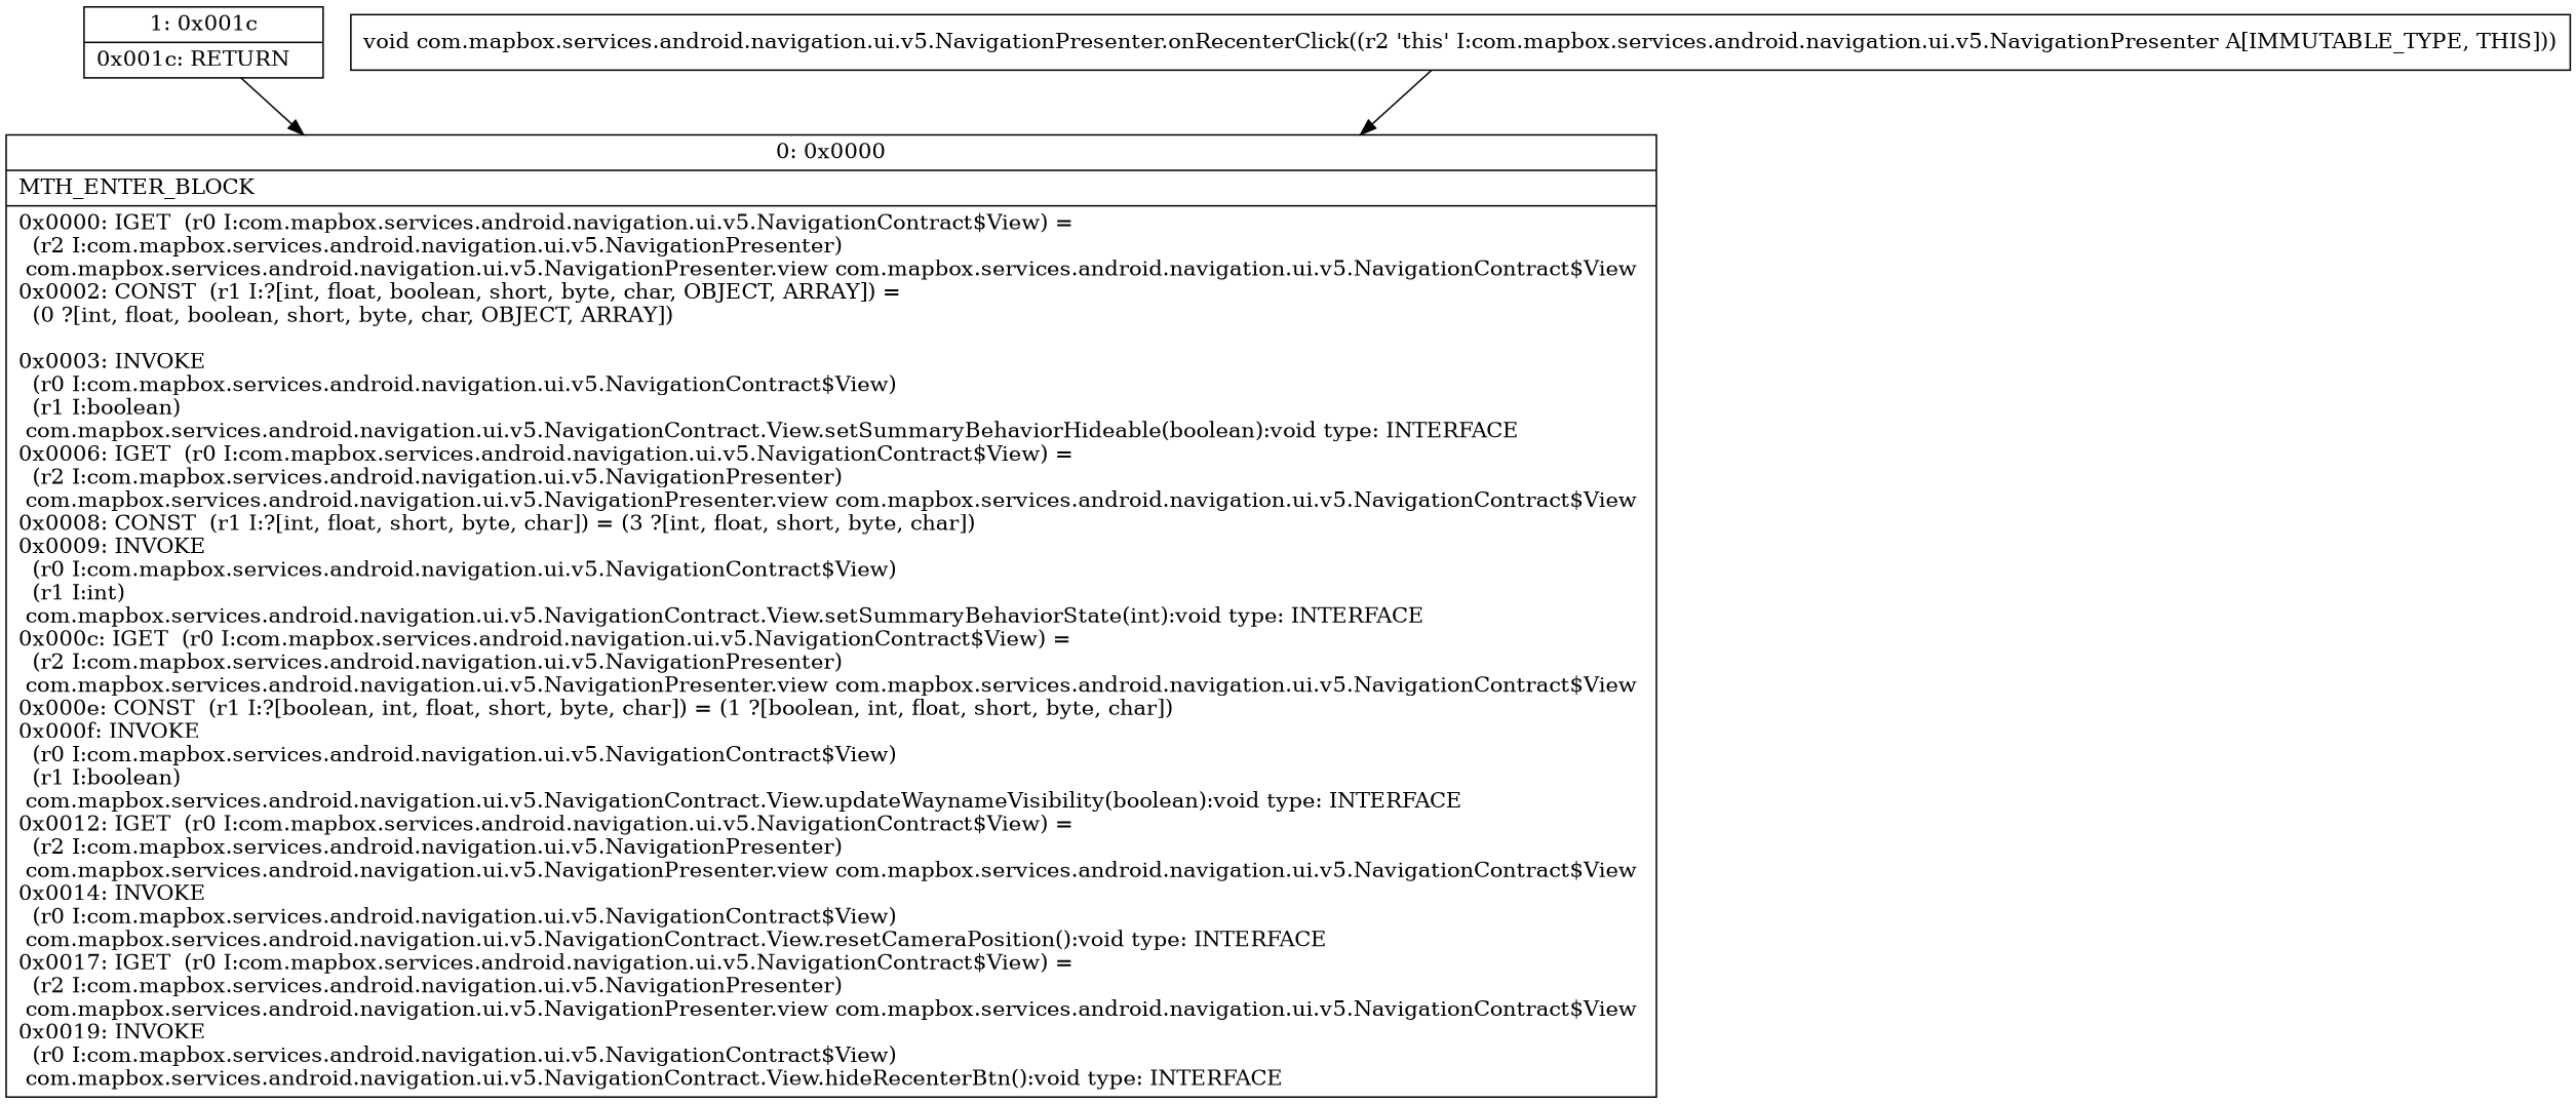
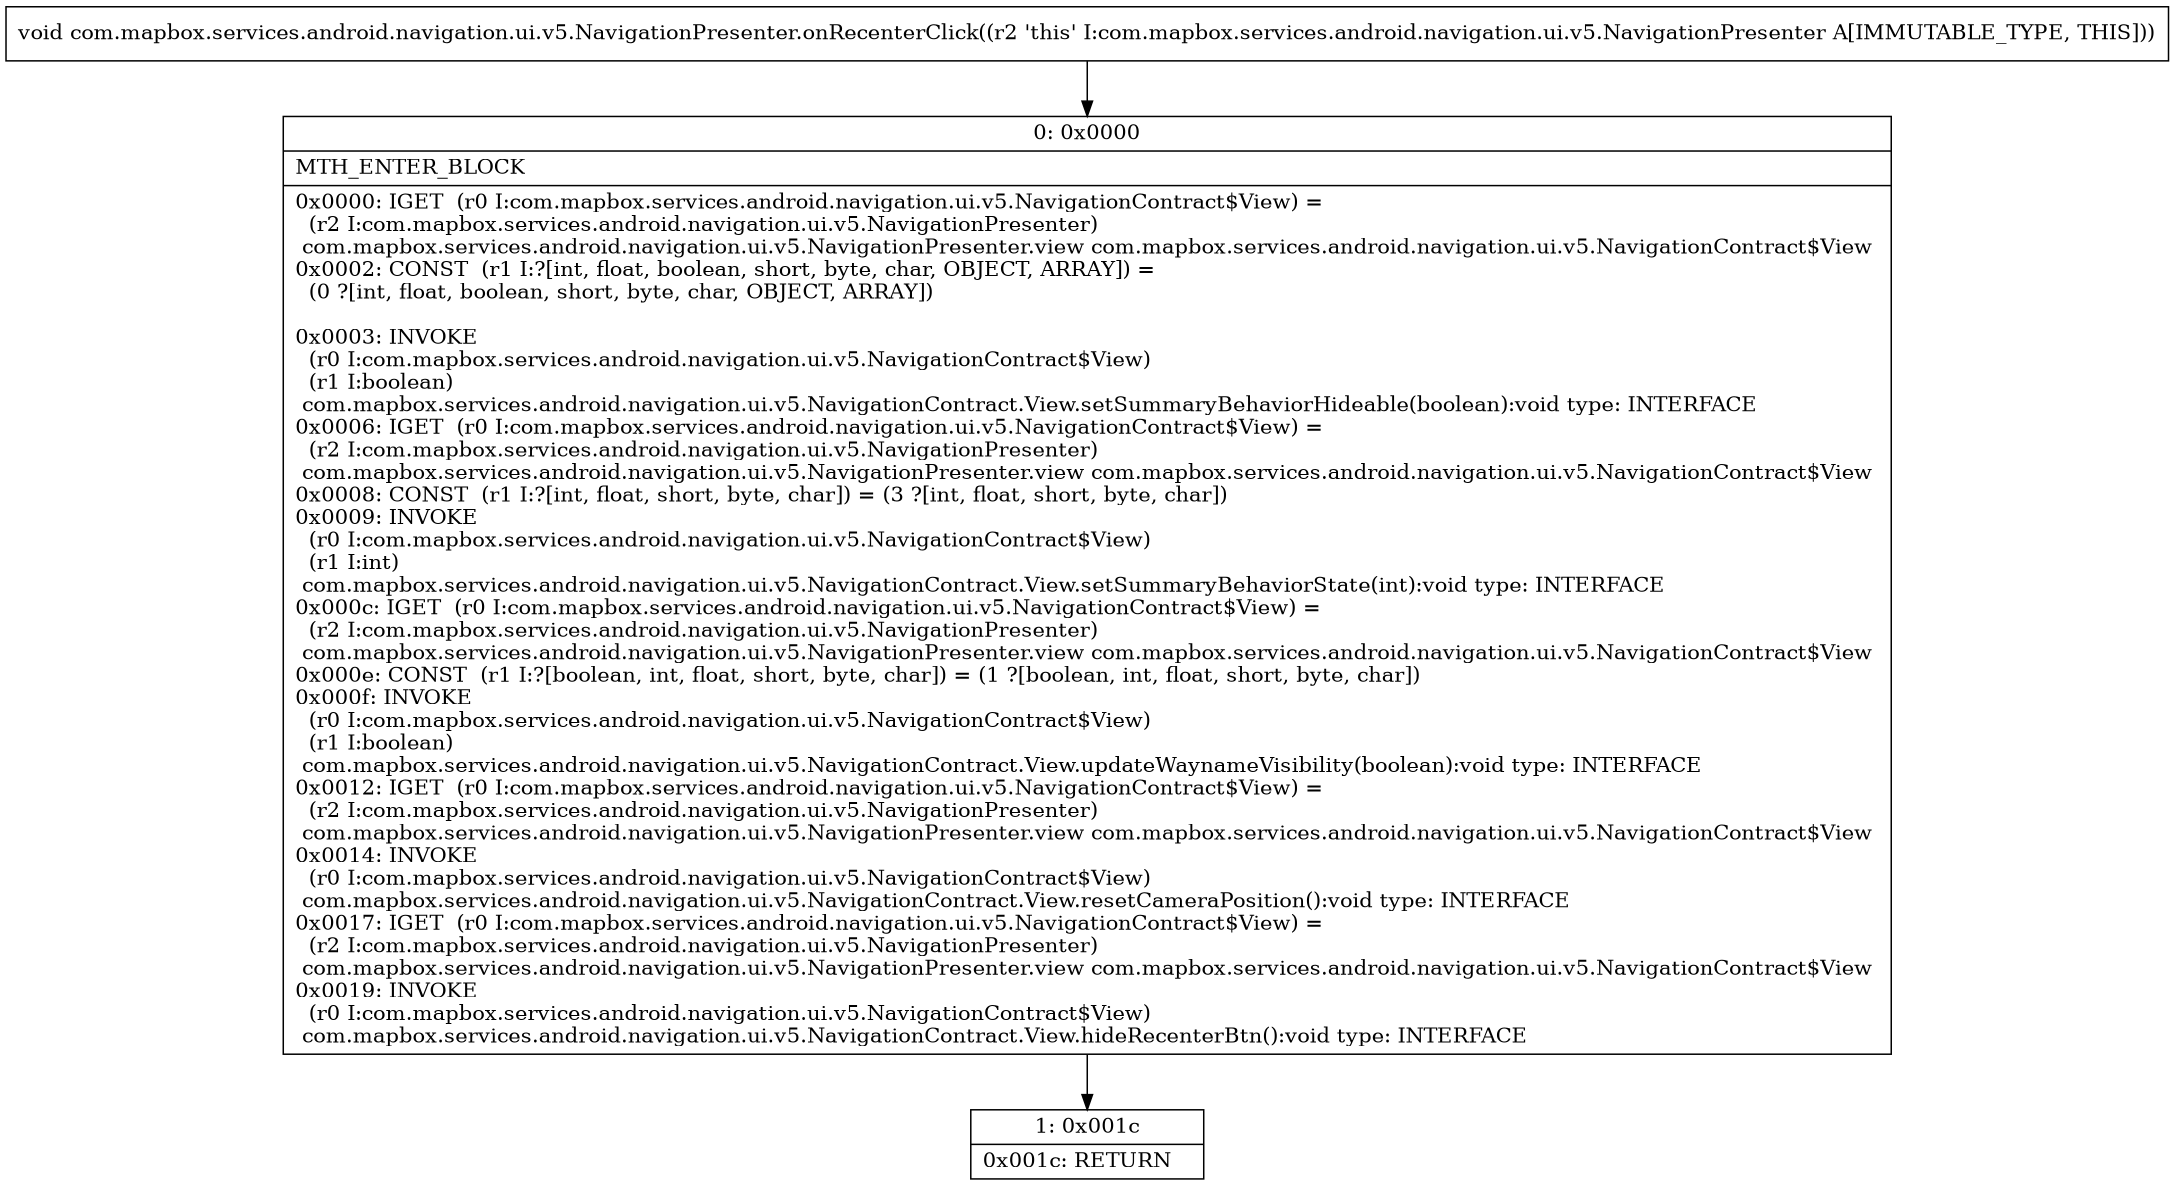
  digraph {
    node [shape=record]
    n1 [label="{0\:\ 0x0000|MTH_ENTER_BLOCK\l|0x0000: IGET  (r0 I:com.mapbox.services.android.navigation.ui.v5.NavigationContract$View) = \l  (r2 I:com.mapbox.services.android.navigation.ui.v5.NavigationPresenter)\l com.mapbox.services.android.navigation.ui.v5.NavigationPresenter.view com.mapbox.services.android.navigation.ui.v5.NavigationContract$View \l0x0002: CONST  (r1 I:?[int, float, boolean, short, byte, char, OBJECT, ARRAY]) = \l  (0 ?[int, float, boolean, short, byte, char, OBJECT, ARRAY])\l \l0x0003: INVOKE  \l  (r0 I:com.mapbox.services.android.navigation.ui.v5.NavigationContract$View)\l  (r1 I:boolean)\l com.mapbox.services.android.navigation.ui.v5.NavigationContract.View.setSummaryBehaviorHideable(boolean):void type: INTERFACE \l0x0006: IGET  (r0 I:com.mapbox.services.android.navigation.ui.v5.NavigationContract$View) = \l  (r2 I:com.mapbox.services.android.navigation.ui.v5.NavigationPresenter)\l com.mapbox.services.android.navigation.ui.v5.NavigationPresenter.view com.mapbox.services.android.navigation.ui.v5.NavigationContract$View \l0x0008: CONST  (r1 I:?[int, float, short, byte, char]) = (3 ?[int, float, short, byte, char]) \l0x0009: INVOKE  \l  (r0 I:com.mapbox.services.android.navigation.ui.v5.NavigationContract$View)\l  (r1 I:int)\l com.mapbox.services.android.navigation.ui.v5.NavigationContract.View.setSummaryBehaviorState(int):void type: INTERFACE \l0x000c: IGET  (r0 I:com.mapbox.services.android.navigation.ui.v5.NavigationContract$View) = \l  (r2 I:com.mapbox.services.android.navigation.ui.v5.NavigationPresenter)\l com.mapbox.services.android.navigation.ui.v5.NavigationPresenter.view com.mapbox.services.android.navigation.ui.v5.NavigationContract$View \l0x000e: CONST  (r1 I:?[boolean, int, float, short, byte, char]) = (1 ?[boolean, int, float, short, byte, char]) \l0x000f: INVOKE  \l  (r0 I:com.mapbox.services.android.navigation.ui.v5.NavigationContract$View)\l  (r1 I:boolean)\l com.mapbox.services.android.navigation.ui.v5.NavigationContract.View.updateWaynameVisibility(boolean):void type: INTERFACE \l0x0012: IGET  (r0 I:com.mapbox.services.android.navigation.ui.v5.NavigationContract$View) = \l  (r2 I:com.mapbox.services.android.navigation.ui.v5.NavigationPresenter)\l com.mapbox.services.android.navigation.ui.v5.NavigationPresenter.view com.mapbox.services.android.navigation.ui.v5.NavigationContract$View \l0x0014: INVOKE  \l  (r0 I:com.mapbox.services.android.navigation.ui.v5.NavigationContract$View)\l com.mapbox.services.android.navigation.ui.v5.NavigationContract.View.resetCameraPosition():void type: INTERFACE \l0x0017: IGET  (r0 I:com.mapbox.services.android.navigation.ui.v5.NavigationContract$View) = \l  (r2 I:com.mapbox.services.android.navigation.ui.v5.NavigationPresenter)\l com.mapbox.services.android.navigation.ui.v5.NavigationPresenter.view com.mapbox.services.android.navigation.ui.v5.NavigationContract$View \l0x0019: INVOKE  \l  (r0 I:com.mapbox.services.android.navigation.ui.v5.NavigationContract$View)\l com.mapbox.services.android.navigation.ui.v5.NavigationContract.View.hideRecenterBtn():void type: INTERFACE \l}"]
    n2 [label="{1\:\ 0x001c|0x001c: RETURN   \l}"]
    n3 [label="{void com.mapbox.services.android.navigation.ui.v5.NavigationPresenter.onRecenterClick((r2 'this' I:com.mapbox.services.android.navigation.ui.v5.NavigationPresenter A[IMMUTABLE_TYPE, THIS])) }"]
-   n2 -> n1
+   n1 -> n2
    n3 -> n1
  }
